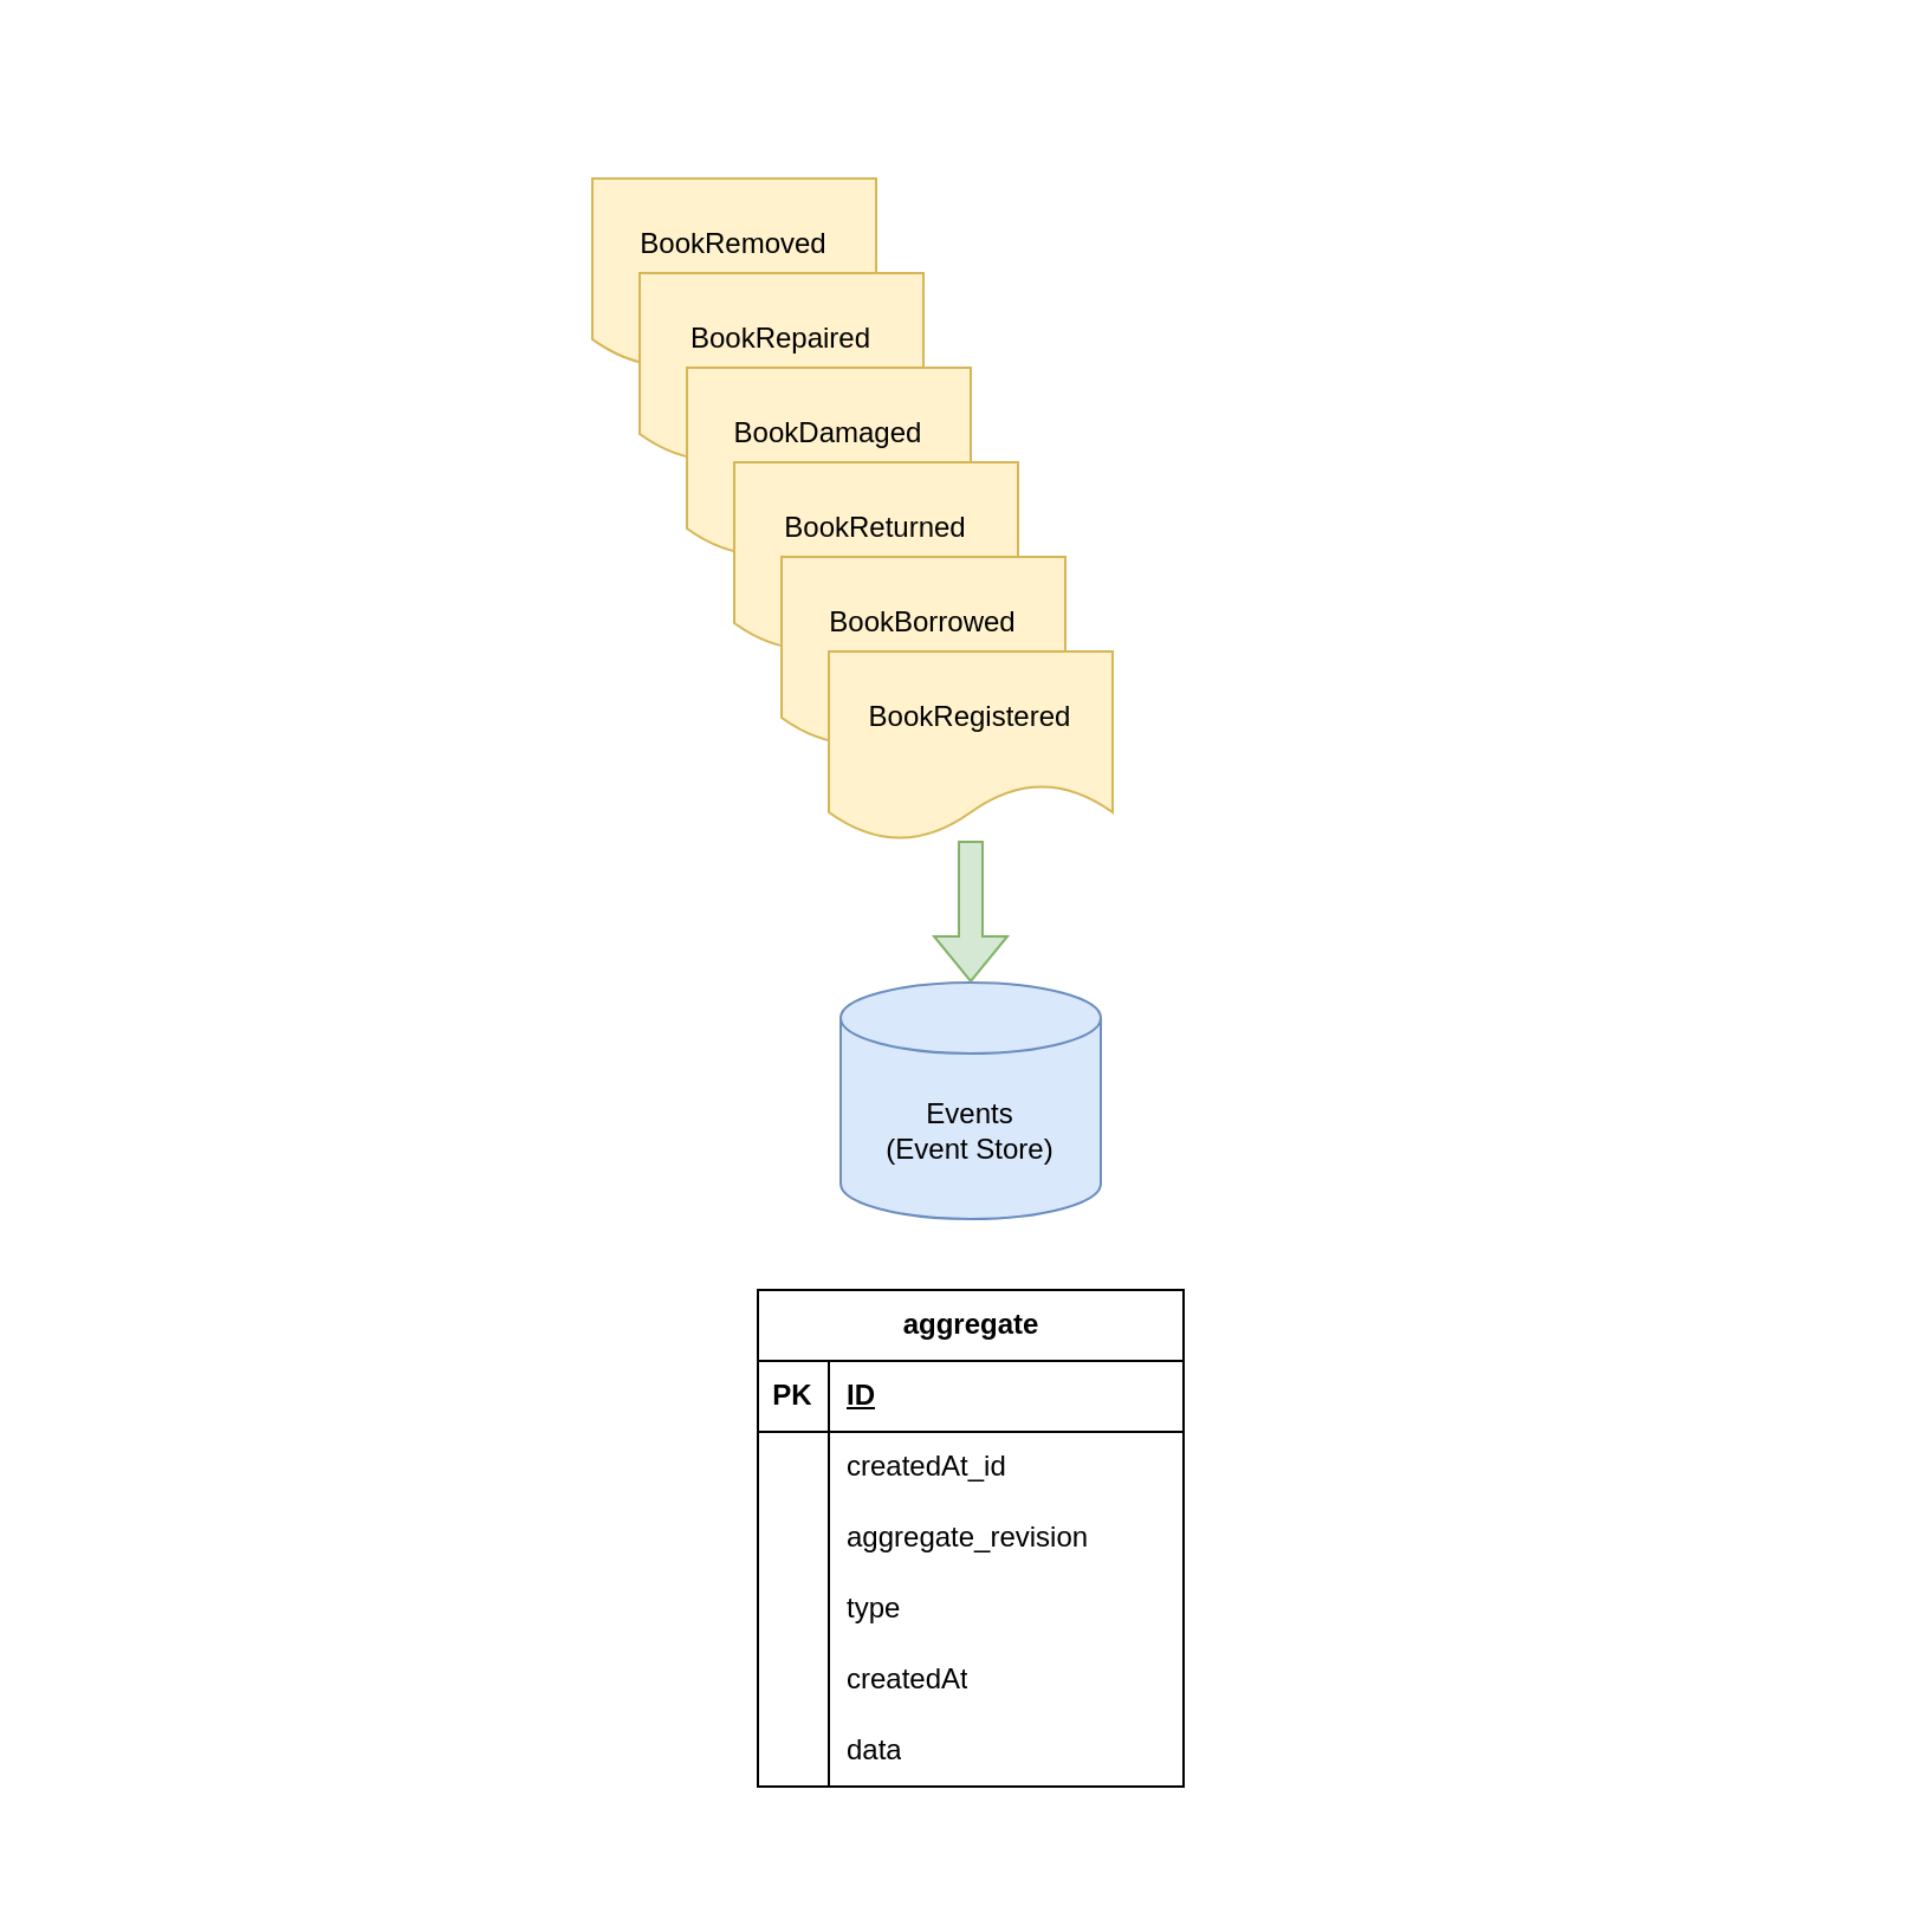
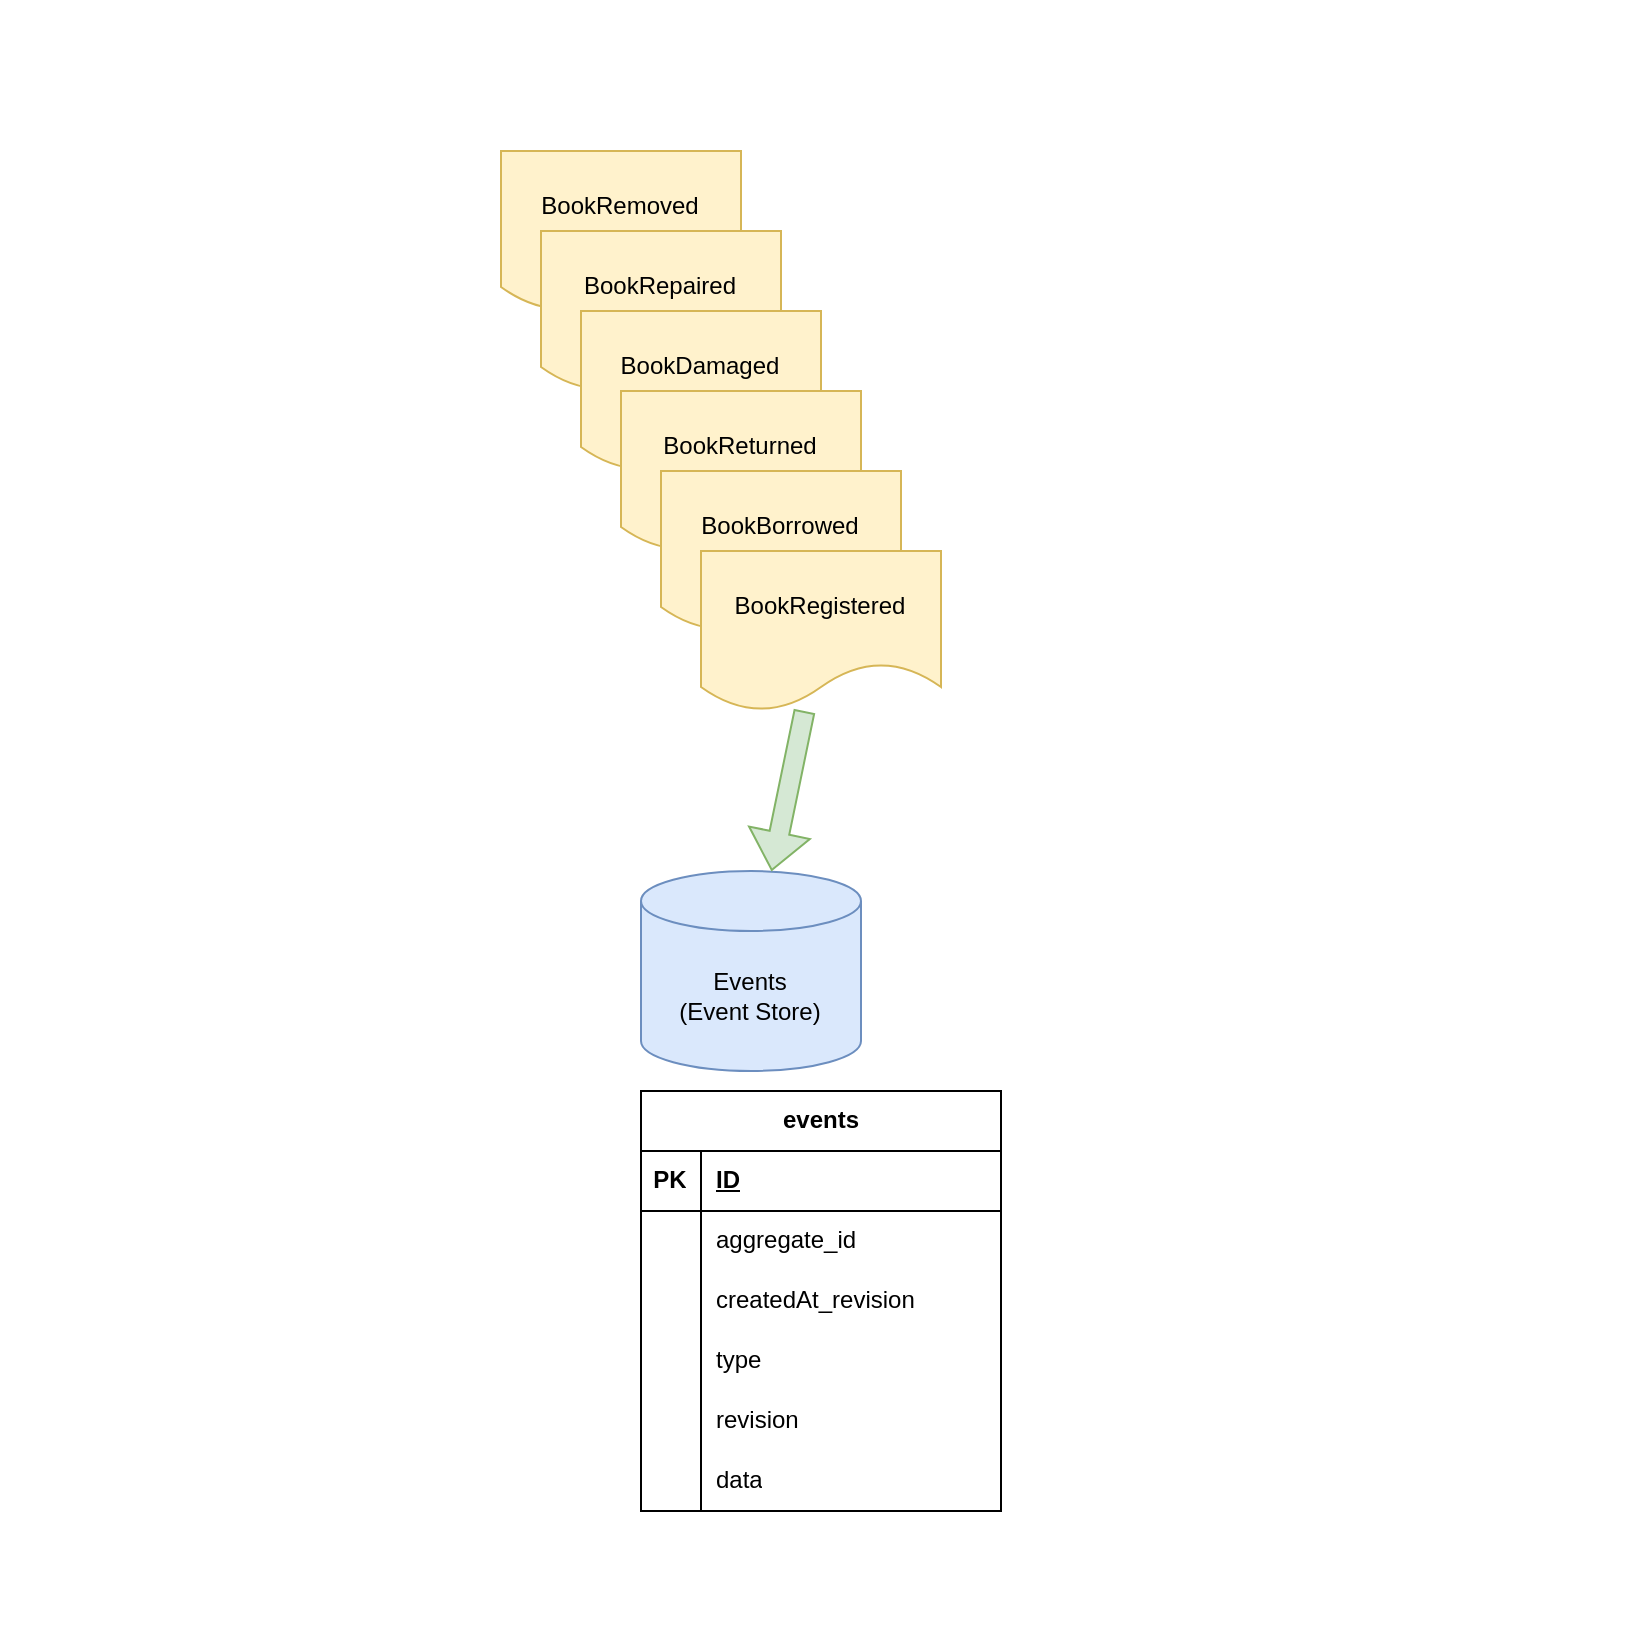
  <mxCell id="0" />
  <mxCell id="1" parent="0" />
  <mxCell id="2" value="" style="whiteSpace=wrap;html=1;aspect=fixed;strokeColor=none;" parent="1" vertex="1"><mxGeometry x="20" y="20" width="775" height="775" as="geometry" /></mxCell>
  <mxCell id="3" value="BookRemoved" style="shape=document;whiteSpace=wrap;html=1;boundedLbl=1;fillColor=#fff2cc;strokeColor=#d6b656;" parent="1" vertex="1"><mxGeometry x="250" y="75" width="120" height="80" as="geometry" /></mxCell>
  <mxCell id="4" value="BookRepaired" style="shape=document;whiteSpace=wrap;html=1;boundedLbl=1;fillColor=#fff2cc;strokeColor=#d6b656;" parent="1" vertex="1"><mxGeometry x="270" y="115" width="120" height="80" as="geometry" /></mxCell>
  <mxCell id="5" value="BookDamaged" style="shape=document;whiteSpace=wrap;html=1;boundedLbl=1;fillColor=#fff2cc;strokeColor=#d6b656;" parent="1" vertex="1"><mxGeometry x="290" y="155" width="120" height="80" as="geometry" /></mxCell>
  <mxCell id="6" value="BookReturned" style="shape=document;whiteSpace=wrap;html=1;boundedLbl=1;fillColor=#fff2cc;strokeColor=#d6b656;" parent="1" vertex="1"><mxGeometry x="310" y="195" width="120" height="80" as="geometry" /></mxCell>
- <mxCell id="7" value="Events&lt;div&gt;(Event Store)&lt;/div&gt;" style="shape=cylinder3;whiteSpace=wrap;html=1;boundedLbl=1;backgroundOutline=1;size=15;fillColor=#dae8fc;strokeColor=#6c8ebf;" parent="1" vertex="1"><mxGeometry x="355" y="415" width="110" height="100" as="geometry" /></mxCell>
+ <mxCell id="7" value="Events&lt;div&gt;(Event Store)&lt;/div&gt;" style="shape=cylinder3;whiteSpace=wrap;html=1;boundedLbl=1;backgroundOutline=1;size=15;fillColor=#dae8fc;strokeColor=#6c8ebf;" parent="1" vertex="1"><mxGeometry x="320" y="435" width="110" height="100" as="geometry" /></mxCell>
  <mxCell id="8" value="BookBorrowed" style="shape=document;whiteSpace=wrap;html=1;boundedLbl=1;fillColor=#fff2cc;strokeColor=#d6b656;" parent="1" vertex="1"><mxGeometry x="330" y="235" width="120" height="80" as="geometry" /></mxCell>
  <mxCell id="9" value="BookRegistered" style="shape=document;whiteSpace=wrap;html=1;boundedLbl=1;fillColor=#fff2cc;strokeColor=#d6b656;" parent="1" vertex="1"><mxGeometry x="350" y="275" width="120" height="80" as="geometry" /></mxCell>
  <mxCell id="10" value="" style="shape=flexArrow;endArrow=classic;html=1;rounded=0;fillColor=#d5e8d4;strokeColor=#82b366;" parent="1" source="9" target="7" edge="1"><mxGeometry width="50" height="50" relative="1" as="geometry"><mxPoint x="580" y="585" as="sourcePoint" /><mxPoint x="630" y="535" as="targetPoint" /></mxGeometry></mxCell>
  <mxCell id="11" value="" style="shape=partialRectangle;connectable=0;fillColor=none;top=0;left=0;bottom=0;right=0;editable=1;overflow=hidden;whiteSpace=wrap;html=1;" vertex="1" parent="1"><mxGeometry x="320" y="705" width="30" height="30" as="geometry"><mxRectangle width="30" height="30" as="alternateBounds" /></mxGeometry></mxCell>
- <mxCell id="12" value="aggregate" style="shape=table;startSize=30;container=1;collapsible=1;childLayout=tableLayout;fixedRows=1;rowLines=0;fontStyle=1;align=center;resizeLast=1;html=1;columnLines=1;shadow=0;absoluteArcSize=0;arcSize=15;" vertex="1" parent="1"><mxGeometry x="320" y="545" width="180" height="210" as="geometry" /></mxCell>
+ <mxCell id="12" value="events" style="shape=table;startSize=30;container=1;collapsible=1;childLayout=tableLayout;fixedRows=1;rowLines=0;fontStyle=1;align=center;resizeLast=1;html=1;columnLines=1;shadow=0;absoluteArcSize=0;arcSize=15;" vertex="1" parent="1"><mxGeometry x="320" y="545" width="180" height="210" as="geometry" /></mxCell>
  <mxCell id="13" value="" style="shape=tableRow;horizontal=0;startSize=0;swimlaneHead=0;swimlaneBody=0;fillColor=none;collapsible=0;dropTarget=0;points=[[0,0.5],[1,0.5]];portConstraint=eastwest;top=0;left=0;right=0;bottom=1;" vertex="1" parent="12"><mxGeometry y="30" width="180" height="30" as="geometry" /></mxCell>
  <mxCell id="14" value="PK" style="shape=partialRectangle;connectable=0;fillColor=none;top=0;left=0;bottom=0;right=0;fontStyle=1;overflow=hidden;whiteSpace=wrap;html=1;" vertex="1" parent="13"><mxGeometry width="30" height="30" as="geometry"><mxRectangle width="30" height="30" as="alternateBounds" /></mxGeometry></mxCell>
  <mxCell id="15" value="ID" style="shape=partialRectangle;connectable=0;fillColor=none;top=0;left=0;bottom=0;right=0;align=left;spacingLeft=6;fontStyle=5;overflow=hidden;whiteSpace=wrap;html=1;" vertex="1" parent="13"><mxGeometry x="30" width="150" height="30" as="geometry"><mxRectangle width="150" height="30" as="alternateBounds" /></mxGeometry></mxCell>
  <mxCell id="16" value="" style="shape=tableRow;horizontal=0;startSize=0;swimlaneHead=0;swimlaneBody=0;fillColor=none;collapsible=0;dropTarget=0;points=[[0,0.5],[1,0.5]];portConstraint=eastwest;top=0;left=0;right=0;bottom=0;" vertex="1" parent="12"><mxGeometry y="60" width="180" height="30" as="geometry" /></mxCell>
  <mxCell id="17" value="" style="shape=partialRectangle;connectable=0;fillColor=none;top=0;left=0;bottom=0;right=0;editable=1;overflow=hidden;whiteSpace=wrap;html=1;" vertex="1" parent="16"><mxGeometry width="30" height="30" as="geometry"><mxRectangle width="30" height="30" as="alternateBounds" /></mxGeometry></mxCell>
- <mxCell id="18" value="createdAt_id" style="shape=partialRectangle;connectable=0;fillColor=none;top=0;left=0;bottom=0;right=0;align=left;spacingLeft=6;overflow=hidden;whiteSpace=wrap;html=1;" vertex="1" parent="16"><mxGeometry x="30" width="150" height="30" as="geometry"><mxRectangle width="150" height="30" as="alternateBounds" /></mxGeometry></mxCell>
+ <mxCell id="18" value="aggregate_id" style="shape=partialRectangle;connectable=0;fillColor=none;top=0;left=0;bottom=0;right=0;align=left;spacingLeft=6;overflow=hidden;whiteSpace=wrap;html=1;" vertex="1" parent="16"><mxGeometry x="30" width="150" height="30" as="geometry"><mxRectangle width="150" height="30" as="alternateBounds" /></mxGeometry></mxCell>
  <mxCell id="19" value="" style="shape=tableRow;horizontal=0;startSize=0;swimlaneHead=0;swimlaneBody=0;fillColor=none;collapsible=0;dropTarget=0;points=[[0,0.5],[1,0.5]];portConstraint=eastwest;top=0;left=0;right=0;bottom=0;" vertex="1" parent="12"><mxGeometry y="90" width="180" height="30" as="geometry" /></mxCell>
  <mxCell id="20" value="" style="shape=partialRectangle;connectable=0;fillColor=none;top=0;left=0;bottom=0;right=0;editable=1;overflow=hidden;whiteSpace=wrap;html=1;" vertex="1" parent="19"><mxGeometry width="30" height="30" as="geometry"><mxRectangle width="30" height="30" as="alternateBounds" /></mxGeometry></mxCell>
- <mxCell id="21" value="aggregate_revision" style="shape=partialRectangle;connectable=0;fillColor=none;top=0;left=0;bottom=0;right=0;align=left;spacingLeft=6;overflow=hidden;whiteSpace=wrap;html=1;" vertex="1" parent="19"><mxGeometry x="30" width="150" height="30" as="geometry"><mxRectangle width="150" height="30" as="alternateBounds" /></mxGeometry></mxCell>
+ <mxCell id="21" value="createdAt_revision" style="shape=partialRectangle;connectable=0;fillColor=none;top=0;left=0;bottom=0;right=0;align=left;spacingLeft=6;overflow=hidden;whiteSpace=wrap;html=1;" vertex="1" parent="19"><mxGeometry x="30" width="150" height="30" as="geometry"><mxRectangle width="150" height="30" as="alternateBounds" /></mxGeometry></mxCell>
  <mxCell id="22" value="" style="shape=tableRow;horizontal=0;startSize=0;swimlaneHead=0;swimlaneBody=0;fillColor=none;collapsible=0;dropTarget=0;points=[[0,0.5],[1,0.5]];portConstraint=eastwest;top=0;left=0;right=0;bottom=0;" vertex="1" parent="12"><mxGeometry y="120" width="180" height="30" as="geometry" /></mxCell>
  <mxCell id="23" value="" style="shape=partialRectangle;connectable=0;fillColor=none;top=0;left=0;bottom=0;right=0;editable=1;overflow=hidden;whiteSpace=wrap;html=1;" vertex="1" parent="22"><mxGeometry width="30" height="30" as="geometry"><mxRectangle width="30" height="30" as="alternateBounds" /></mxGeometry></mxCell>
  <mxCell id="24" value="type" style="shape=partialRectangle;connectable=0;fillColor=none;top=0;left=0;bottom=0;right=0;align=left;spacingLeft=6;overflow=hidden;whiteSpace=wrap;html=1;" vertex="1" parent="22"><mxGeometry x="30" width="150" height="30" as="geometry"><mxRectangle width="150" height="30" as="alternateBounds" /></mxGeometry></mxCell>
  <mxCell id="25" style="shape=tableRow;horizontal=0;startSize=0;swimlaneHead=0;swimlaneBody=0;fillColor=none;collapsible=0;dropTarget=0;points=[[0,0.5],[1,0.5]];portConstraint=eastwest;top=0;left=0;right=0;bottom=0;" vertex="1" parent="12"><mxGeometry y="150" width="180" height="30" as="geometry" /></mxCell>
  <mxCell id="26" style="shape=partialRectangle;connectable=0;fillColor=none;top=0;left=0;bottom=0;right=0;editable=1;overflow=hidden;whiteSpace=wrap;html=1;" vertex="1" parent="25"><mxGeometry width="30" height="30" as="geometry"><mxRectangle width="30" height="30" as="alternateBounds" /></mxGeometry></mxCell>
- <mxCell id="27" value="createdAt" style="shape=partialRectangle;connectable=0;fillColor=none;top=0;left=0;bottom=0;right=0;align=left;spacingLeft=6;overflow=hidden;whiteSpace=wrap;html=1;" vertex="1" parent="25"><mxGeometry x="30" width="150" height="30" as="geometry"><mxRectangle width="150" height="30" as="alternateBounds" /></mxGeometry></mxCell>
+ <mxCell id="27" value="revision" style="shape=partialRectangle;connectable=0;fillColor=none;top=0;left=0;bottom=0;right=0;align=left;spacingLeft=6;overflow=hidden;whiteSpace=wrap;html=1;" vertex="1" parent="25"><mxGeometry x="30" width="150" height="30" as="geometry"><mxRectangle width="150" height="30" as="alternateBounds" /></mxGeometry></mxCell>
  <mxCell id="28" style="shape=tableRow;horizontal=0;startSize=0;swimlaneHead=0;swimlaneBody=0;fillColor=none;collapsible=0;dropTarget=0;points=[[0,0.5],[1,0.5]];portConstraint=eastwest;top=0;left=0;right=0;bottom=0;" vertex="1" parent="12"><mxGeometry y="180" width="180" height="30" as="geometry" /></mxCell>
  <mxCell id="29" style="shape=partialRectangle;connectable=0;fillColor=none;top=0;left=0;bottom=0;right=0;editable=1;overflow=hidden;whiteSpace=wrap;html=1;" vertex="1" parent="28"><mxGeometry width="30" height="30" as="geometry"><mxRectangle width="30" height="30" as="alternateBounds" /></mxGeometry></mxCell>
  <mxCell id="30" value="data" style="shape=partialRectangle;connectable=0;fillColor=none;top=0;left=0;bottom=0;right=0;align=left;spacingLeft=6;overflow=hidden;whiteSpace=wrap;html=1;" vertex="1" parent="28"><mxGeometry x="30" width="150" height="30" as="geometry"><mxRectangle width="150" height="30" as="alternateBounds" /></mxGeometry></mxCell>
